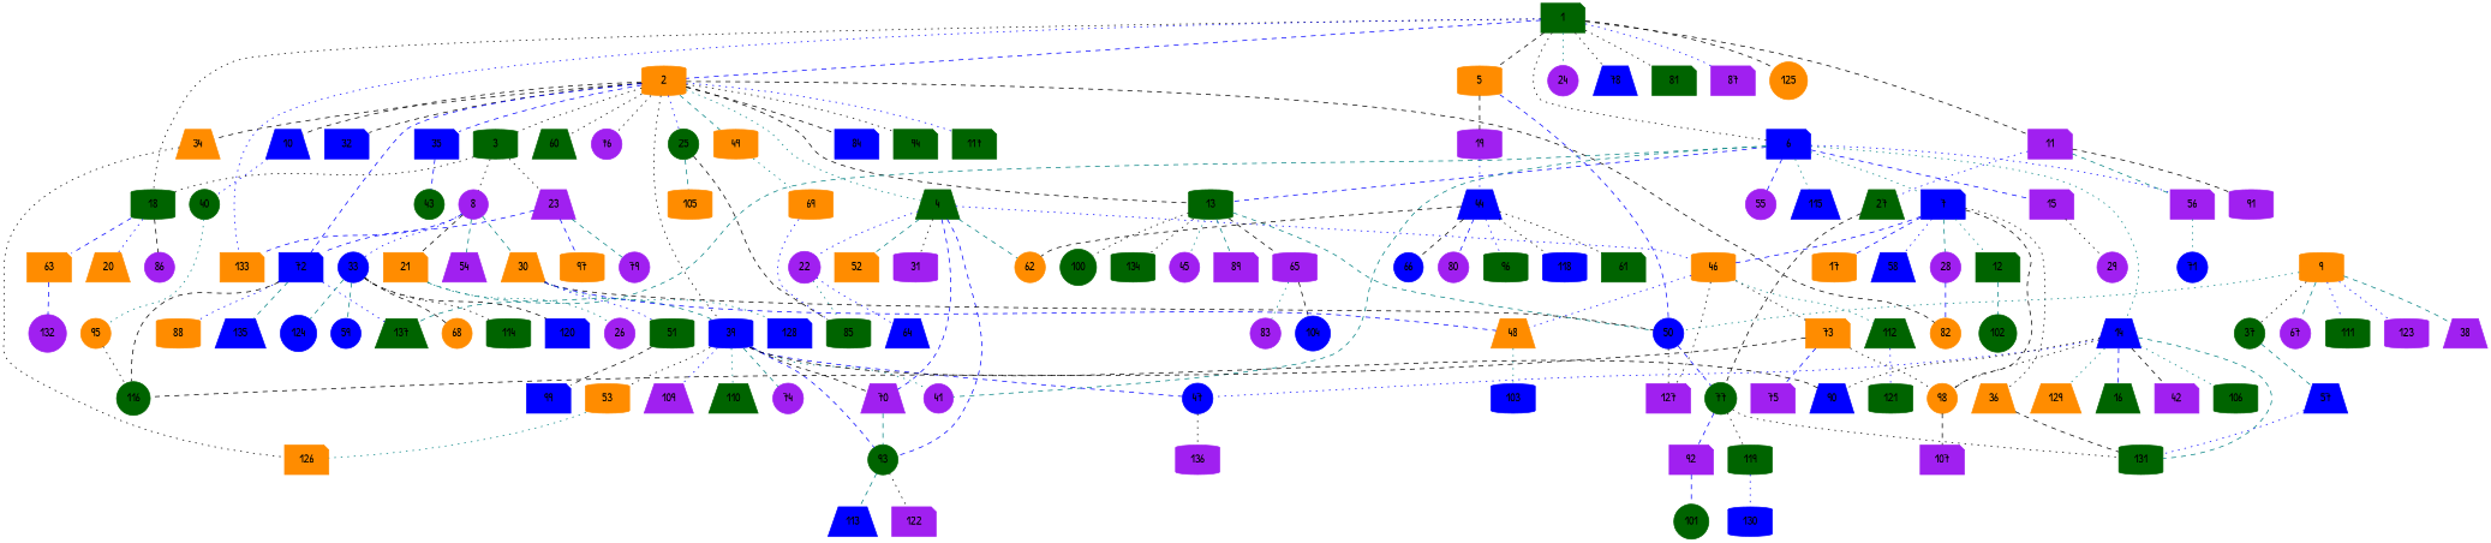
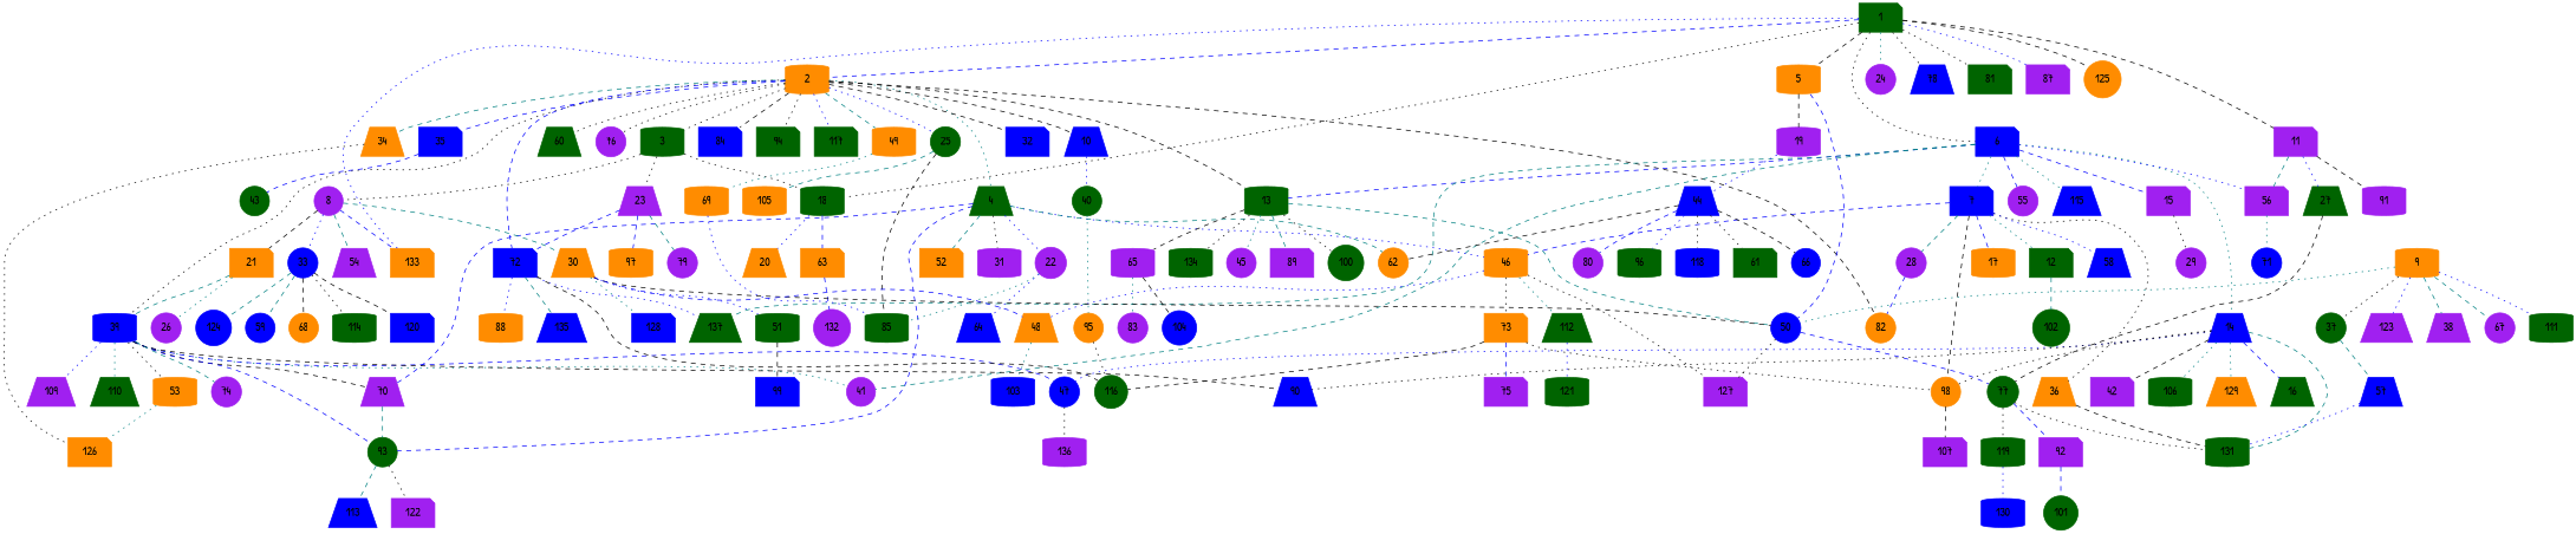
  graph {
    fontname="Patrick Hand"
    node [color=purple fontname="Patrick Hand" shape=circle style=filled]
    edge [color=black fontname="Patrick Hand" style=dashed]
    1 [color=darkgreen shape=note]
    2 [color=darkorange shape=cylinder]
    5 [color=darkorange shape=cylinder]
    6 [color=blue shape=note]
    11 [shape=note]
    18 [color=darkgreen shape=cylinder]
    24
    78 [color=blue shape=trapezium]
    81 [color=darkgreen shape=note]
    87 [shape=note]
    125 [color=darkorange]
    133 [color=darkorange shape=note]
    3 [color=darkgreen shape=cylinder]
    4 [color=darkgreen shape=trapezium]
    10 [color=blue shape=trapezium]
    13 [color=darkgreen shape=cylinder]
    25 [color=darkgreen]
    32 [color=blue shape=note]
    34 [color=darkorange shape=trapezium]
    35 [color=blue shape=note]
    39 [color=blue shape=cylinder]
    49 [color=darkorange shape=cylinder]
    60 [color=darkgreen shape=trapezium]
    72 [color=blue shape=note]
    76
    82 [color=darkorange]
    84 [color=blue shape=note]
    94 [color=darkgreen shape=note]
    117 [color=darkgreen shape=note]
    19 [shape=cylinder]
    50 [color=blue]
    7 [color=blue shape=note]
    14 [color=blue shape=trapezium]
    15 [shape=note]
    41
    55
    56 [shape=note]
    115 [color=blue shape=trapezium]
    137 [color=darkgreen shape=trapezium]
    27 [color=darkgreen shape=trapezium]
    91 [shape=cylinder]
    20 [color=darkorange shape=trapezium]
    63 [color=darkorange shape=note]
-   86
    8
    23 [shape=trapezium]
    22
    31 [shape=cylinder]
    46 [color=darkorange shape=cylinder]
    52 [color=darkorange shape=note]
    62 [color=darkorange]
    70 [shape=trapezium]
    93 [color=darkgreen]
    9 [color=darkorange shape=cylinder]
    37 [color=darkgreen]
    38 [shape=trapezium]
    67
    111 [color=darkgreen shape=cylinder]
-   123 [shape=cylinder]
+   123 [shape=trapezium]
    40 [color=darkgreen]
    45
    65 [shape=cylinder]
    89 [shape=note]
    100 [color=darkgreen]
    134 [color=darkgreen shape=cylinder]
    85 [color=darkgreen shape=cylinder]
    105 [color=darkorange shape=cylinder]
    126 [color=darkorange shape=note]
    43 [color=darkgreen]
    47 [color=blue]
    90 [color=blue shape=trapezium]
    53 [color=darkorange shape=cylinder]
    74
    109 [shape=trapezium]
    110 [color=darkgreen shape=trapezium]
    69 [color=darkorange shape=cylinder]
    88 [color=darkorange shape=cylinder]
    116 [color=darkgreen]
    135 [color=blue shape=trapezium]
    21 [color=darkorange shape=note]
    30 [color=darkorange shape=trapezium]
    33 [color=blue]
    54 [shape=trapezium]
    79
    97 [color=darkorange shape=cylinder]
    64 [color=blue shape=trapezium]
    48 [color=darkorange shape=trapezium]
    73 [color=darkorange shape=note]
    112 [color=darkgreen shape=trapezium]
    127 [shape=note]
    113 [color=blue shape=trapezium]
    122 [shape=note]
    44 [color=blue shape=trapezium]
    77 [color=darkgreen]
    12 [color=darkgreen shape=note]
    17 [color=darkorange shape=cylinder]
    28
    36 [color=darkorange shape=trapezium]
    58 [color=blue shape=trapezium]
    98 [color=darkorange]
    16 [color=darkgreen shape=trapezium]
    42 [shape=note]
    106 [color=darkgreen shape=cylinder]
    129 [color=darkorange shape=trapezium]
    131 [color=darkgreen shape=cylinder]
    29
    71 [color=blue]
    102 [color=darkgreen]
    107 [shape=note]
    26
    51 [color=darkgreen shape=cylinder]
    128 [color=blue shape=note]
    59 [color=blue]
    68 [color=darkorange]
    114 [color=darkgreen shape=cylinder]
    120 [color=blue shape=note]
    124 [color=blue]
    57 [color=blue shape=trapezium]
    95 [color=darkorange]
    83
    104 [color=blue]
    136 [shape=cylinder]
    132
    61 [color=darkgreen shape=note]
    66 [color=blue]
    80
    96 [color=darkgreen shape=cylinder]
    118 [color=blue shape=cylinder]
    92 [shape=note]
    119 [color=darkgreen shape=cylinder]
    103 [color=blue shape=cylinder]
    99 [color=blue shape=note]
    75 [shape=note]
    121 [color=darkgreen shape=cylinder]
    101 [color=darkgreen]
    130 [color=blue shape=cylinder]
    1 -- 2 [color=blue]
    1 -- 5
    1 -- 6 [style=dotted]
    1 -- 11
    1 -- 18 [style=dotted]
    1 -- 24 [color=teal style=dotted]
    1 -- 78 [style=dotted]
    1 -- 81 [style=dotted]
    1 -- 87 [color=blue style=dotted]
    1 -- 125
    1 -- 133 [color=blue style=dotted]
    2 -- 3 [style=dotted]
    2 -- 4 [color=teal style=dotted]
    2 -- 10
    2 -- 13
    2 -- 25 [color=blue style=dotted]
    2 -- 32
-   2 -- 34
+   2 -- 34 [color=teal]
    2 -- 35 [color=blue]
    2 -- 39 [style=dotted]
    2 -- 49 [color=teal]
    2 -- 60 [style=dotted]
    2 -- 72 [color=blue]
    2 -- 76 [style=dotted]
    2 -- 82
    2 -- 84
    2 -- 94 [style=dotted]
    2 -- 117 [color=blue style=dotted]
    5 -- 19
    5 -- 50 [color=blue]
    6 -- 13 [color=blue]
    6 -- 7 [color=teal style=dotted]
    6 -- 14 [color=teal style=dotted]
    6 -- 15 [color=blue]
    6 -- 41 [color=teal]
    6 -- 55 [color=blue]
    6 -- 56 [color=blue style=dotted]
    6 -- 115 [color=teal style=dotted]
    6 -- 137 [color=teal]
    11 -- 56 [color=teal]
    11 -- 27 [color=blue style=dotted]
    11 -- 91
    18 -- 20 [color=blue style=dotted]
    18 -- 63 [color=blue]
-   18 -- 86
    3 -- 18 [style=dotted]
    3 -- 8 [style=dotted]
    3 -- 23 [style=dotted]
    4 -- 22 [color=blue style=dotted]
    4 -- 31 [style=dotted]
    4 -- 46 [color=blue style=dotted]
    4 -- 52 [color=teal]
    4 -- 62 [color=teal]
    4 -- 70 [color=blue]
    4 -- 93 [color=blue]
    10 -- 40 [color=blue style=dotted]
    13 -- 50 [color=teal]
    13 -- 45 [color=teal style=dotted]
    13 -- 65
    13 -- 89 [color=teal]
    13 -- 100 [style=dotted]
    13 -- 134 [style=dotted]
    25 -- 85
    25 -- 105 [color=teal]
    34 -- 126 [style=dotted]
    35 -- 43 [color=blue]
    39 -- 41 [color=teal style=dotted]
    39 -- 70
    39 -- 93 [color=blue]
    39 -- 47 [color=blue]
    39 -- 90
    39 -- 53 [style=dotted]
    39 -- 74 [color=teal]
    39 -- 109 [color=blue style=dotted]
    39 -- 110 [color=teal style=dotted]
    49 -- 69 [color=teal style=dotted]
    72 -- 137 [color=blue style=dotted]
    72 -- 88 [color=blue style=dotted]
    72 -- 116
    72 -- 135 [color=teal]
    19 -- 44 [color=blue style=dotted]
    50 -- 127 [style=dotted]
    50 -- 77 [color=blue]
    7 -- 46 [color=blue]
    7 -- 12 [color=teal style=dotted]
    7 -- 17 [color=blue]
    7 -- 28 [color=teal]
    7 -- 36 [style=dotted]
    7 -- 58 [color=blue style=dotted]
    7 -- 98
    14 -- 47 [color=blue style=dotted]
    14 -- 90 [style=dotted]
    14 -- 98 [style=dotted]
    14 -- 16 [color=blue]
    14 -- 42
    14 -- 106 [color=teal style=dotted]
    14 -- 129 [color=teal style=dotted]
    14 -- 131 [color=teal]
    15 -- 29 [style=dotted]
    56 -- 71 [color=teal style=dotted]
    27 -- 77
    63 -- 132 [color=blue]
    8 -- 133 [color=blue]
    8 -- 21
    8 -- 30 [color=teal]
    8 -- 33 [color=blue style=dotted]
    8 -- 54 [color=teal]
    23 -- 72 [color=blue]
    23 -- 79 [color=teal]
    23 -- 97 [color=blue]
    22 -- 85 [color=teal style=dotted]
    22 -- 64 [color=blue style=dotted]
    46 -- 48 [color=blue style=dotted]
    46 -- 73 [style=dotted]
    46 -- 112 [color=teal style=dotted]
    46 -- 127 [style=dotted]
    70 -- 93 [color=teal]
    93 -- 113 [color=teal]
    93 -- 122 [style=dotted]
    9 -- 50 [color=teal style=dotted]
    9 -- 37 [style=dotted]
    9 -- 38 [color=teal]
    9 -- 67 [color=teal]
    9 -- 111 [color=blue style=dotted]
    9 -- 123 [color=blue style=dotted]
    37 -- 57 [color=teal]
    40 -- 95 [color=teal style=dotted]
    65 -- 83 [color=teal style=dotted]
    65 -- 104
    47 -- 136 [style=dotted]
    53 -- 126 [color=teal style=dotted]
    69 -- 85 [color=blue style=dotted]
    21 -- 39 [color=teal]
    21 -- 26 [color=teal style=dotted]
    30 -- 50
    30 -- 48 [color=blue]
    30 -- 51 [color=blue style=dotted]
    30 -- 128 [color=teal style=dotted]
    33 -- 59 [color=teal]
    33 -- 68
    33 -- 114 [style=dotted]
    33 -- 120
    33 -- 124 [color=teal]
    48 -- 103 [color=teal style=dotted]
    73 -- 116
    73 -- 98 [style=dotted]
    73 -- 75 [color=blue]
    112 -- 121 [color=blue style=dotted]
    44 -- 62
    44 -- 61 [style=dotted]
    44 -- 66
    44 -- 80 [color=blue]
    44 -- 96 [color=blue style=dotted]
    44 -- 118 [style=dotted]
    77 -- 131 [style=dotted]
    77 -- 92 [color=blue]
    77 -- 119 [style=dotted]
    12 -- 102 [color=teal]
    28 -- 82 [color=blue]
    36 -- 131
    98 -- 107
    51 -- 99
    57 -- 131 [color=blue style=dotted]
    95 -- 116 [style=dotted]
    92 -- 101 [color=blue]
    119 -- 130 [color=blue style=dotted]
  }
